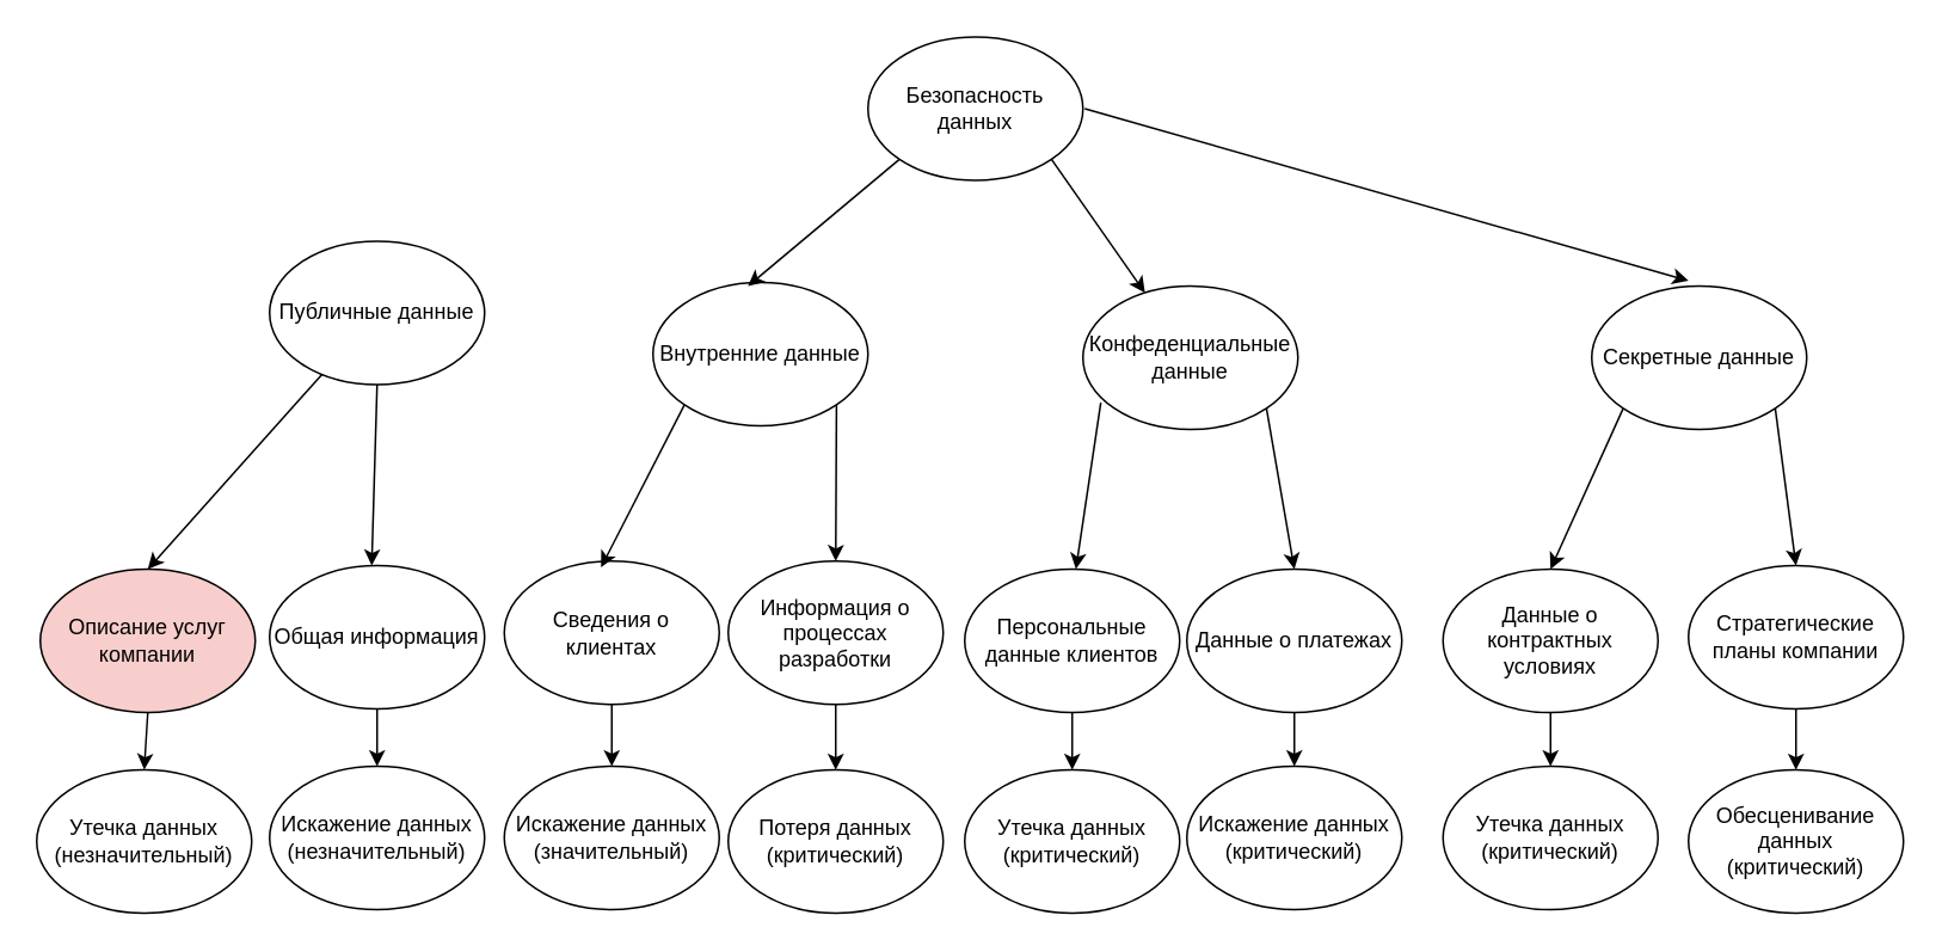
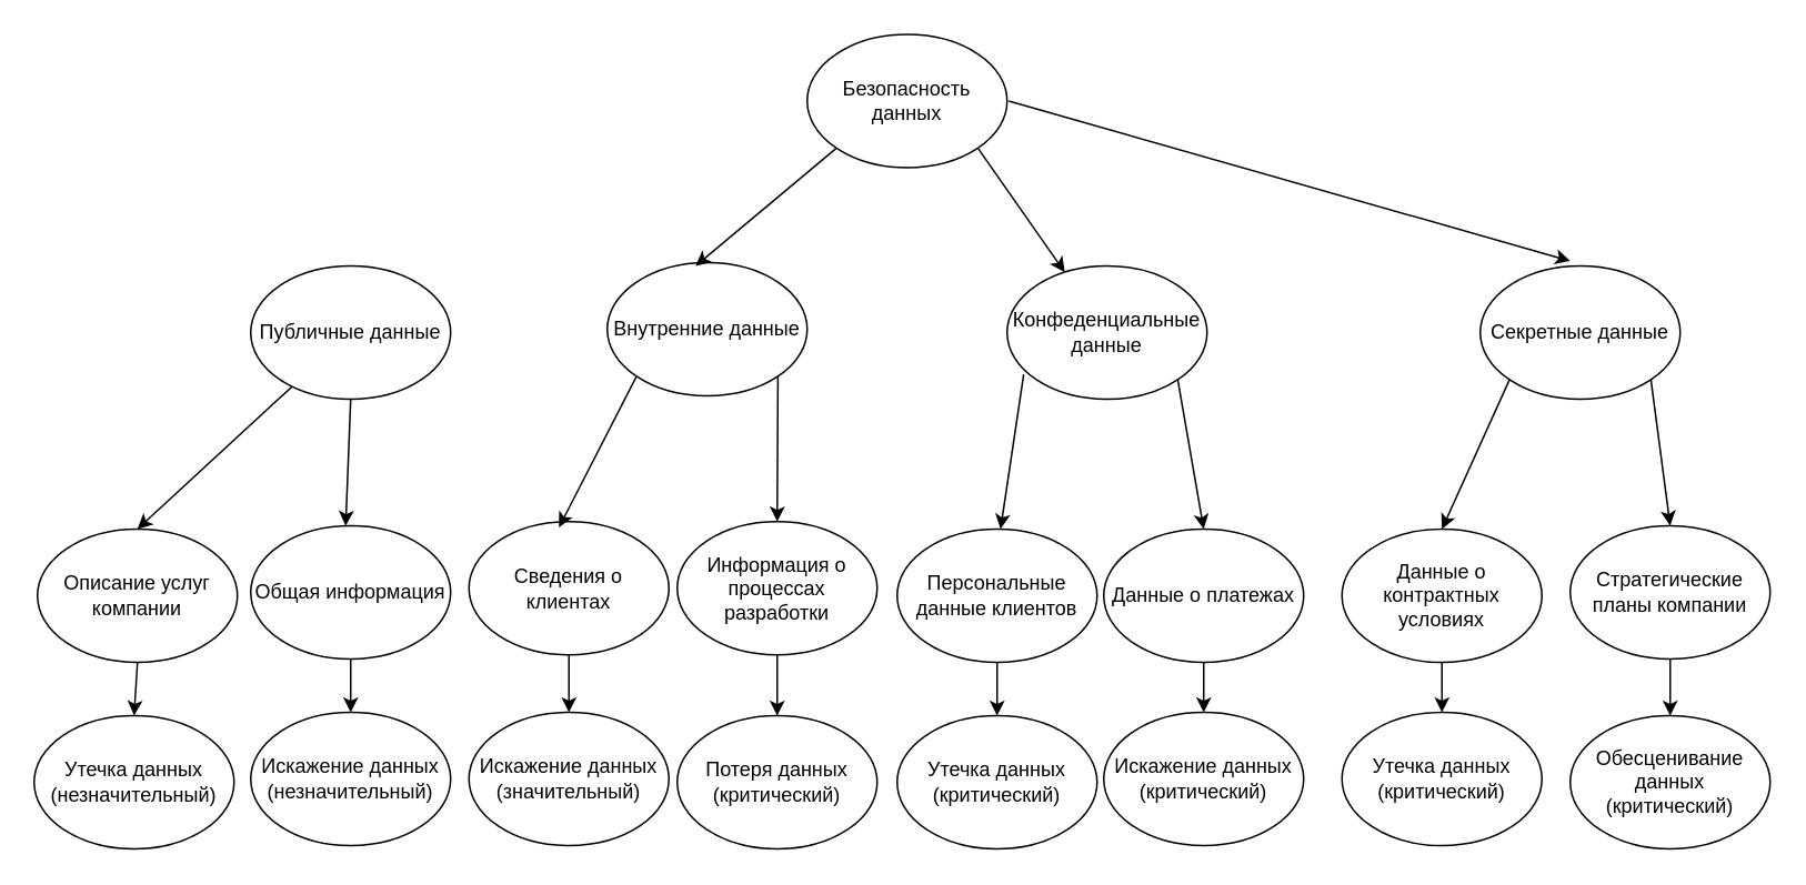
  <mxCell id="0" />
  <mxCell id="1" parent="0" />
  <mxCell id="2" value="Безопасность данных" style="ellipse;whiteSpace=wrap;html=1;" vertex="1" parent="1"><mxGeometry x="484" y="20" width="120" height="80" as="geometry" /></mxCell>
- <mxCell id="3" value="Публичные данные" style="ellipse;whiteSpace=wrap;html=1;" vertex="1" parent="1"><mxGeometry x="150" y="134" width="120" height="80" as="geometry" /></mxCell>
+ <mxCell id="3" value="Публичные данные" style="ellipse;whiteSpace=wrap;html=1;" vertex="1" parent="1"><mxGeometry x="150" y="159" width="120" height="80" as="geometry" /></mxCell>
  <mxCell id="4" value="Внутренние данные" style="ellipse;whiteSpace=wrap;html=1;" vertex="1" parent="1"><mxGeometry x="364" y="157" width="120" height="80" as="geometry" /></mxCell>
  <mxCell id="5" value="Конфеденциальные данные" style="ellipse;whiteSpace=wrap;html=1;" vertex="1" parent="1"><mxGeometry x="604" y="159" width="120" height="80" as="geometry" /></mxCell>
  <mxCell id="6" value="Секретные данные" style="ellipse;whiteSpace=wrap;html=1;" vertex="1" parent="1"><mxGeometry x="888" y="159" width="120" height="80" as="geometry" /></mxCell>
  <mxCell id="7" value="" style="endArrow=classic;html=1;rounded=0;entryX=0.442;entryY=0.025;entryDx=0;entryDy=0;exitX=0;exitY=1;exitDx=0;exitDy=0;entryPerimeter=0;" edge="1" parent="1" source="2" target="4"><mxGeometry width="50" height="50" relative="1" as="geometry"><mxPoint x="494" y="70" as="sourcePoint" /><mxPoint x="262" y="181" as="targetPoint" /></mxGeometry></mxCell>
  <mxCell id="8" value="" style="endArrow=classic;html=1;rounded=0;exitX=1;exitY=1;exitDx=0;exitDy=0;" edge="1" parent="1" source="2" target="5"><mxGeometry width="50" height="50" relative="1" as="geometry"><mxPoint x="512" y="98" as="sourcePoint" /><mxPoint x="427" y="169" as="targetPoint" /></mxGeometry></mxCell>
  <mxCell id="9" value="" style="endArrow=classic;html=1;rounded=0;entryX=0.45;entryY=-0.037;entryDx=0;entryDy=0;entryPerimeter=0;" edge="1" parent="1" target="6"><mxGeometry width="50" height="50" relative="1" as="geometry"><mxPoint x="605" y="60" as="sourcePoint" /><mxPoint x="649" y="173" as="targetPoint" /></mxGeometry></mxCell>
- <mxCell id="10" value="Описание услуг компании" style="ellipse;whiteSpace=wrap;html=1;fillColor=#f8cecc;" vertex="1" parent="1"><mxGeometry x="22" y="317" width="120" height="80" as="geometry" /></mxCell>
+ <mxCell id="10" value="Описание услуг компании" style="ellipse;whiteSpace=wrap;html=1;" vertex="1" parent="1"><mxGeometry x="22" y="317" width="120" height="80" as="geometry" /></mxCell>
  <mxCell id="11" value="Общая информация" style="ellipse;whiteSpace=wrap;html=1;" vertex="1" parent="1"><mxGeometry x="150" y="315" width="120" height="80" as="geometry" /></mxCell>
  <mxCell id="12" value="Сведения о клиентах" style="ellipse;whiteSpace=wrap;html=1;" vertex="1" parent="1"><mxGeometry x="281" y="312.5" width="120" height="80" as="geometry" /></mxCell>
  <mxCell id="13" value="Информация о процессах разработки" style="ellipse;whiteSpace=wrap;html=1;" vertex="1" parent="1"><mxGeometry x="406" y="312.5" width="120" height="80" as="geometry" /></mxCell>
  <mxCell id="14" value="Персональные данные клиентов" style="ellipse;whiteSpace=wrap;html=1;" vertex="1" parent="1"><mxGeometry x="538" y="317" width="120" height="80" as="geometry" /></mxCell>
  <mxCell id="15" value="Данные о платежах" style="ellipse;whiteSpace=wrap;html=1;" vertex="1" parent="1"><mxGeometry x="662" y="317" width="120" height="80" as="geometry" /></mxCell>
  <mxCell id="16" value="Данные о контрактных условиях" style="ellipse;whiteSpace=wrap;html=1;" vertex="1" parent="1"><mxGeometry x="805" y="317" width="120" height="80" as="geometry" /></mxCell>
  <mxCell id="17" value="Стратегические планы компании" style="ellipse;whiteSpace=wrap;html=1;" vertex="1" parent="1"><mxGeometry x="942" y="315" width="120" height="80" as="geometry" /></mxCell>
  <mxCell id="18" value="" style="endArrow=classic;html=1;rounded=0;entryX=0.5;entryY=0;entryDx=0;entryDy=0;" edge="1" parent="1" source="3" target="10"><mxGeometry width="50" height="50" relative="1" as="geometry"><mxPoint x="494" y="70" as="sourcePoint" /><mxPoint x="262" y="181" as="targetPoint" /></mxGeometry></mxCell>
  <mxCell id="19" value="" style="endArrow=classic;html=1;rounded=0;entryX=0.475;entryY=0;entryDx=0;entryDy=0;exitX=0.5;exitY=1;exitDx=0;exitDy=0;entryPerimeter=0;" edge="1" parent="1" source="3" target="11"><mxGeometry width="50" height="50" relative="1" as="geometry"><mxPoint x="160" y="209" as="sourcePoint" /><mxPoint x="92" y="327" as="targetPoint" /></mxGeometry></mxCell>
  <mxCell id="20" value="" style="endArrow=classic;html=1;rounded=0;entryX=0.45;entryY=0.044;entryDx=0;entryDy=0;exitX=0;exitY=1;exitDx=0;exitDy=0;entryPerimeter=0;" edge="1" parent="1" source="4" target="12"><mxGeometry width="50" height="50" relative="1" as="geometry"><mxPoint x="220" y="249" as="sourcePoint" /><mxPoint x="217" y="325" as="targetPoint" /></mxGeometry></mxCell>
  <mxCell id="21" value="" style="endArrow=classic;html=1;rounded=0;exitX=1;exitY=1;exitDx=0;exitDy=0;" edge="1" parent="1" source="4" target="13"><mxGeometry width="50" height="50" relative="1" as="geometry"><mxPoint x="374" y="207" as="sourcePoint" /><mxPoint x="345" y="326" as="targetPoint" /></mxGeometry></mxCell>
  <mxCell id="22" value="" style="endArrow=classic;html=1;rounded=0;exitX=0.083;exitY=0.813;exitDx=0;exitDy=0;exitPerimeter=0;entryX=0.517;entryY=0;entryDx=0;entryDy=0;entryPerimeter=0;" edge="1" parent="1" source="5" target="14"><mxGeometry width="50" height="50" relative="1" as="geometry"><mxPoint x="476" y="235" as="sourcePoint" /><mxPoint x="476" y="323" as="targetPoint" /></mxGeometry></mxCell>
  <mxCell id="23" value="" style="endArrow=classic;html=1;rounded=0;exitX=1;exitY=1;exitDx=0;exitDy=0;entryX=0.5;entryY=0;entryDx=0;entryDy=0;" edge="1" parent="1" source="5" target="15"><mxGeometry width="50" height="50" relative="1" as="geometry"><mxPoint x="624" y="234" as="sourcePoint" /><mxPoint x="610" y="327" as="targetPoint" /></mxGeometry></mxCell>
  <mxCell id="24" value="" style="endArrow=classic;html=1;rounded=0;exitX=0;exitY=1;exitDx=0;exitDy=0;entryX=0.5;entryY=0;entryDx=0;entryDy=0;" edge="1" parent="1" source="6" target="16"><mxGeometry width="50" height="50" relative="1" as="geometry"><mxPoint x="716" y="237" as="sourcePoint" /><mxPoint x="732" y="327" as="targetPoint" /></mxGeometry></mxCell>
  <mxCell id="25" value="" style="endArrow=classic;html=1;rounded=0;exitX=1;exitY=1;exitDx=0;exitDy=0;entryX=0.5;entryY=0;entryDx=0;entryDy=0;" edge="1" parent="1" source="6" target="17"><mxGeometry width="50" height="50" relative="1" as="geometry"><mxPoint x="916" y="237" as="sourcePoint" /><mxPoint x="875" y="327" as="targetPoint" /></mxGeometry></mxCell>
  <mxCell id="26" value="Утечка данных (незначительный)" style="ellipse;whiteSpace=wrap;html=1;" vertex="1" parent="1"><mxGeometry x="20" y="429" width="120" height="80" as="geometry" /></mxCell>
  <mxCell id="27" value="Искажение данных (незначительный)" style="ellipse;whiteSpace=wrap;html=1;" vertex="1" parent="1"><mxGeometry x="150" y="427" width="120" height="80" as="geometry" /></mxCell>
  <mxCell id="28" value="Искажение данных (значительный)" style="ellipse;whiteSpace=wrap;html=1;" vertex="1" parent="1"><mxGeometry x="281" y="427" width="120" height="80" as="geometry" /></mxCell>
  <mxCell id="29" value="Потеря данных (критический)" style="ellipse;whiteSpace=wrap;html=1;" vertex="1" parent="1"><mxGeometry x="406" y="429" width="120" height="80" as="geometry" /></mxCell>
  <mxCell id="30" value="Утечка данных (критический)" style="ellipse;whiteSpace=wrap;html=1;" vertex="1" parent="1"><mxGeometry x="538" y="429" width="120" height="80" as="geometry" /></mxCell>
  <mxCell id="31" value="Искажение данных (критический)" style="ellipse;whiteSpace=wrap;html=1;" vertex="1" parent="1"><mxGeometry x="662" y="427" width="120" height="80" as="geometry" /></mxCell>
  <mxCell id="32" value="Утечка данных (критический)" style="ellipse;whiteSpace=wrap;html=1;" vertex="1" parent="1"><mxGeometry x="805" y="427" width="120" height="80" as="geometry" /></mxCell>
  <mxCell id="33" value="Обесценивание данных (критический)" style="ellipse;whiteSpace=wrap;html=1;" vertex="1" parent="1"><mxGeometry x="942" y="429" width="120" height="80" as="geometry" /></mxCell>
  <mxCell id="34" value="" style="endArrow=classic;html=1;rounded=0;entryX=0.5;entryY=0;entryDx=0;entryDy=0;exitX=0.5;exitY=1;exitDx=0;exitDy=0;" edge="1" parent="1" source="10" target="26"><mxGeometry width="50" height="50" relative="1" as="geometry"><mxPoint x="185" y="241" as="sourcePoint" /><mxPoint x="92" y="327" as="targetPoint" /></mxGeometry></mxCell>
  <mxCell id="35" value="" style="endArrow=classic;html=1;rounded=0;entryX=0.5;entryY=0;entryDx=0;entryDy=0;exitX=0.5;exitY=1;exitDx=0;exitDy=0;" edge="1" parent="1" source="11" target="27"><mxGeometry width="50" height="50" relative="1" as="geometry"><mxPoint x="212" y="398" as="sourcePoint" /><mxPoint x="90" y="439" as="targetPoint" /></mxGeometry></mxCell>
  <mxCell id="36" value="" style="endArrow=classic;html=1;rounded=0;entryX=0.5;entryY=0;entryDx=0;entryDy=0;exitX=0.5;exitY=1;exitDx=0;exitDy=0;" edge="1" parent="1" source="12" target="28"><mxGeometry width="50" height="50" relative="1" as="geometry"><mxPoint x="220" y="405" as="sourcePoint" /><mxPoint x="220" y="437" as="targetPoint" /></mxGeometry></mxCell>
  <mxCell id="37" value="" style="endArrow=classic;html=1;rounded=0;entryX=0.5;entryY=0;entryDx=0;entryDy=0;exitX=0.5;exitY=1;exitDx=0;exitDy=0;" edge="1" parent="1" source="13" target="29"><mxGeometry width="50" height="50" relative="1" as="geometry"><mxPoint x="351" y="403" as="sourcePoint" /><mxPoint x="351" y="437" as="targetPoint" /></mxGeometry></mxCell>
  <mxCell id="38" value="" style="endArrow=classic;html=1;rounded=0;entryX=0.5;entryY=0;entryDx=0;entryDy=0;exitX=0.5;exitY=1;exitDx=0;exitDy=0;" edge="1" parent="1" source="14" target="30"><mxGeometry width="50" height="50" relative="1" as="geometry"><mxPoint x="476" y="403" as="sourcePoint" /><mxPoint x="476" y="439" as="targetPoint" /></mxGeometry></mxCell>
  <mxCell id="39" value="" style="endArrow=classic;html=1;rounded=0;entryX=0.5;entryY=0;entryDx=0;entryDy=0;exitX=0.5;exitY=1;exitDx=0;exitDy=0;" edge="1" parent="1" source="15" target="31"><mxGeometry width="50" height="50" relative="1" as="geometry"><mxPoint x="722" y="399" as="sourcePoint" /><mxPoint x="608" y="439" as="targetPoint" /></mxGeometry></mxCell>
  <mxCell id="40" value="" style="endArrow=classic;html=1;rounded=0;entryX=0.5;entryY=0;entryDx=0;entryDy=0;exitX=0.5;exitY=1;exitDx=0;exitDy=0;" edge="1" parent="1" source="16" target="32"><mxGeometry width="50" height="50" relative="1" as="geometry"><mxPoint x="732" y="407" as="sourcePoint" /><mxPoint x="732" y="437" as="targetPoint" /></mxGeometry></mxCell>
  <mxCell id="41" value="" style="endArrow=classic;html=1;rounded=0;entryX=0.5;entryY=0;entryDx=0;entryDy=0;exitX=0.5;exitY=1;exitDx=0;exitDy=0;" edge="1" parent="1" source="17" target="33"><mxGeometry width="50" height="50" relative="1" as="geometry"><mxPoint x="875" y="407" as="sourcePoint" /><mxPoint x="875" y="437" as="targetPoint" /></mxGeometry></mxCell>
